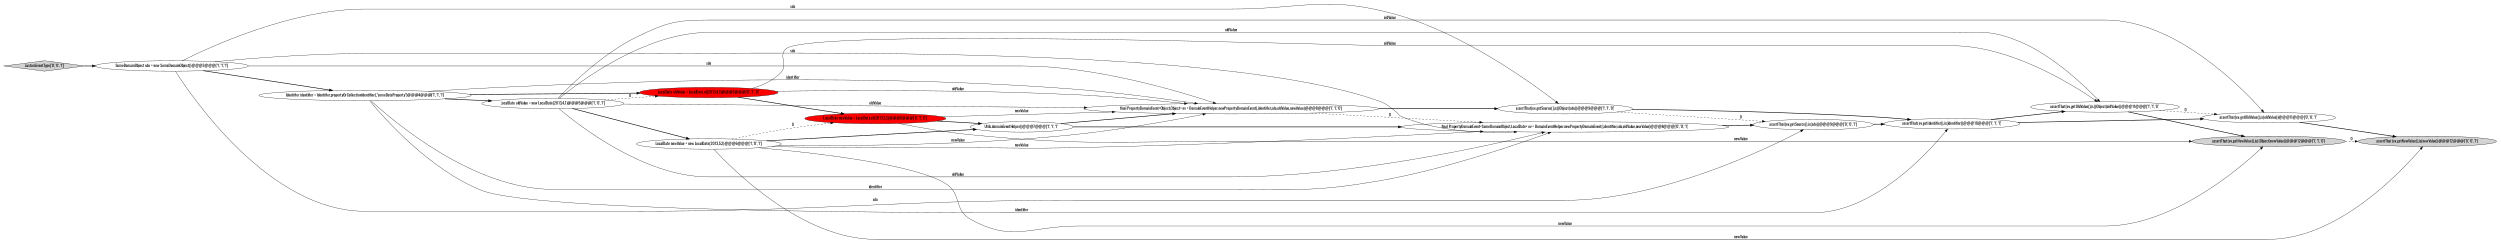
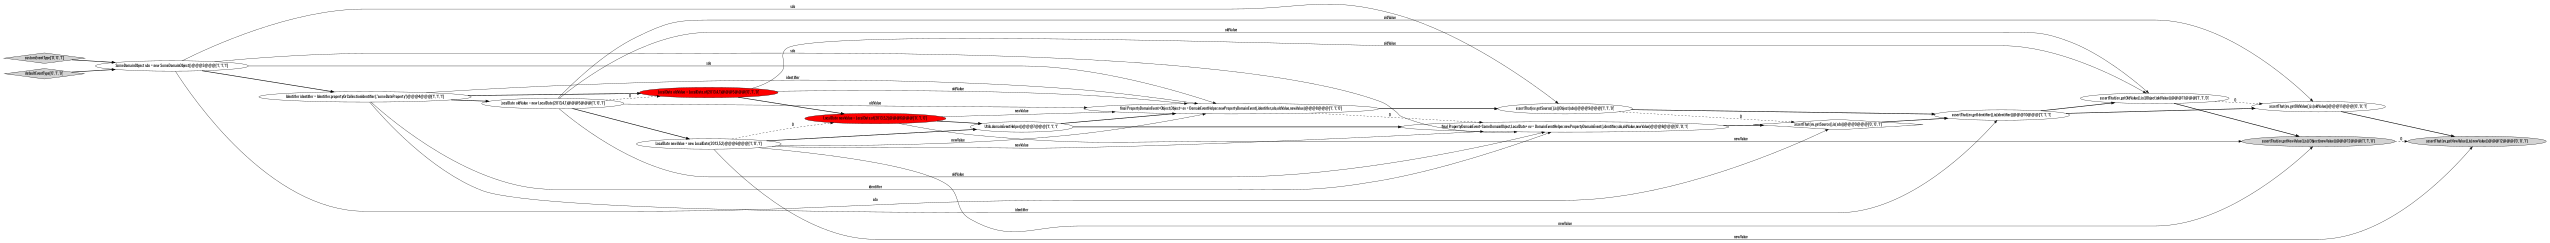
  digraph {
    fontname=Oswald
    rankdir=LR
    node [fillcolor=white fontname=Oswald shape=ellipse style=filled]
    edge [fontname=Oswald style=bold]
    n1 [fillcolor=lightgray label="assertThat(ev.getNewValue(),is(newValue))@@@12@@@['0', '0', '1']"]
    n2 [label="assertThat(ev.getOldValue(),is(oldValue))@@@11@@@['0', '0', '1']"]
    n3 [fillcolor=lightgray label="customEventType['0', '0', '1']" shape=diamond]
    n4 [label="SomeDomainObject sdo = new SomeDomainObject()@@@3@@@['1', '1', '1']"]
    n5 [label="final PropertyDomainEvent<SomeDomainObject,LocalDate> ev = DomainEventHelper.newPropertyDomainEvent(,identifier,sdo,oldValue,newValue)@@@8@@@['0', '0', '1']"]
    n6 [label="final PropertyDomainEvent<Object,Object> ev = DomainEventHelper.newPropertyDomainEvent(,identifier,sdo,oldValue,newValue)@@@8@@@['1', '1', '0']"]
    n7 [label="Identifier identifier = Identifier.propertyOrCollectionIdentifier(,\"someDateProperty\")@@@4@@@['1', '1', '1']"]
-   n8 [label="assertThat(ev.getSource(),is(sdo))@@@9@@@['0', '0', '1']"]
+   n8 [label="assertThat(ev.getSource(),is(sdo))@@@9@@@['0', '0', '1']" shape=diamond]
    n9 [label="assertThat(ev.getSource(),is((Object)sdo))@@@9@@@['1', '1', '0']"]
    n10 [label="assertThat(ev.getOldValue(),is((Object)oldValue))@@@11@@@['1', '1', '0']"]
    n11 [fillcolor=lightgray label="assertThat(ev.getNewValue(),is((Object)newValue))@@@12@@@['1', '1', '0']"]
    n12 [label="LocalDate oldValue = new LocalDate(2013,4,1)@@@5@@@['1', '0', '1']"]
    n13 [label="LocalDate newValue = new LocalDate(2013,5,2)@@@6@@@['1', '0', '1']"]
    n14 [fillcolor=red label="LocalDate oldValue = LocalDate.of(2013,4,1)@@@5@@@['0', '1', '0']"]
    n15 [label="Utils.domainEventHelper()@@@7@@@['1', '1', '1']"]
    n16 [fillcolor=red label="LocalDate newValue = LocalDate.of(2013,5,2)@@@6@@@['0', '1', '0']"]
    n17 [label="assertThat(ev.getIdentifier(),is(identifier))@@@10@@@['1', '1', '1']"]
+   n18 [fillcolor=lightgray label="defaultEventType['0', '1', '0']" shape=diamond]
    n2 -> n1
    n3 -> n4
    n4 -> n5 [label=sdo style=solid]
    n4 -> n6 [label=sdo style=solid]
    n4 -> n7
    n4 -> n8 [label=sdo style=solid]
    n4 -> n9 [label=sdo style=solid]
    n5 -> n8
    n6 -> n5 [label=0 style=dashed]
    n6 -> n9
    n7 -> n5 [label=identifier style=solid]
    n7 -> n6 [label=identifier style=solid]
    n7 -> n12
    n7 -> n14
    n7 -> n17 [label=identifier style=solid]
    n8 -> n17
    n9 -> n8 [label=0 style=dashed]
    n9 -> n17
    n10 -> n2 [label=0 style=dashed]
    n10 -> n11
    n11 -> n1 [label=0 style=dashed]
    n12 -> n2 [label=oldValue style=solid]
    n12 -> n5 [label=oldValue style=solid]
    n12 -> n6 [label=oldValue style=solid]
    n12 -> n10 [label=oldValue style=solid]
    n12 -> n13
    n12 -> n14 [label=0 style=dashed]
    n13 -> n1 [label=newValue style=solid]
    n13 -> n5 [label=newValue style=solid]
    n13 -> n6 [label=newValue style=solid]
    n13 -> n11 [label=newValue style=solid]
    n13 -> n15
    n13 -> n16 [label=0 style=dashed]
    n14 -> n6 [label=oldValue style=solid]
    n14 -> n10 [label=oldValue style=solid]
    n14 -> n16
    n15 -> n5
    n15 -> n6
    n16 -> n6 [label=newValue style=solid]
    n16 -> n11 [label=newValue style=solid]
    n16 -> n15
    n17 -> n2
    n17 -> n10
+   n18 -> n4
  }
